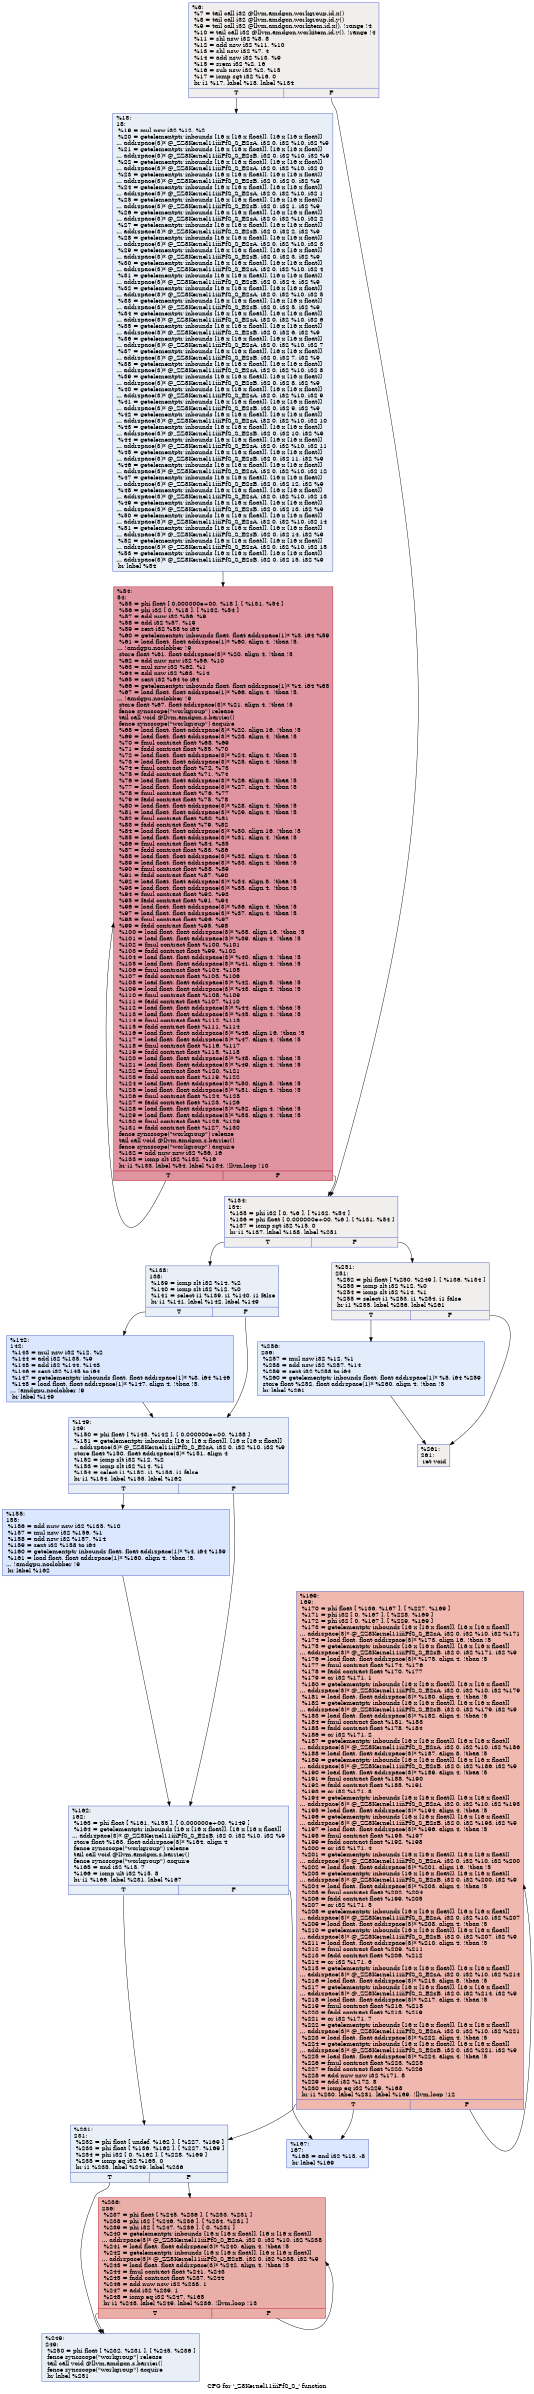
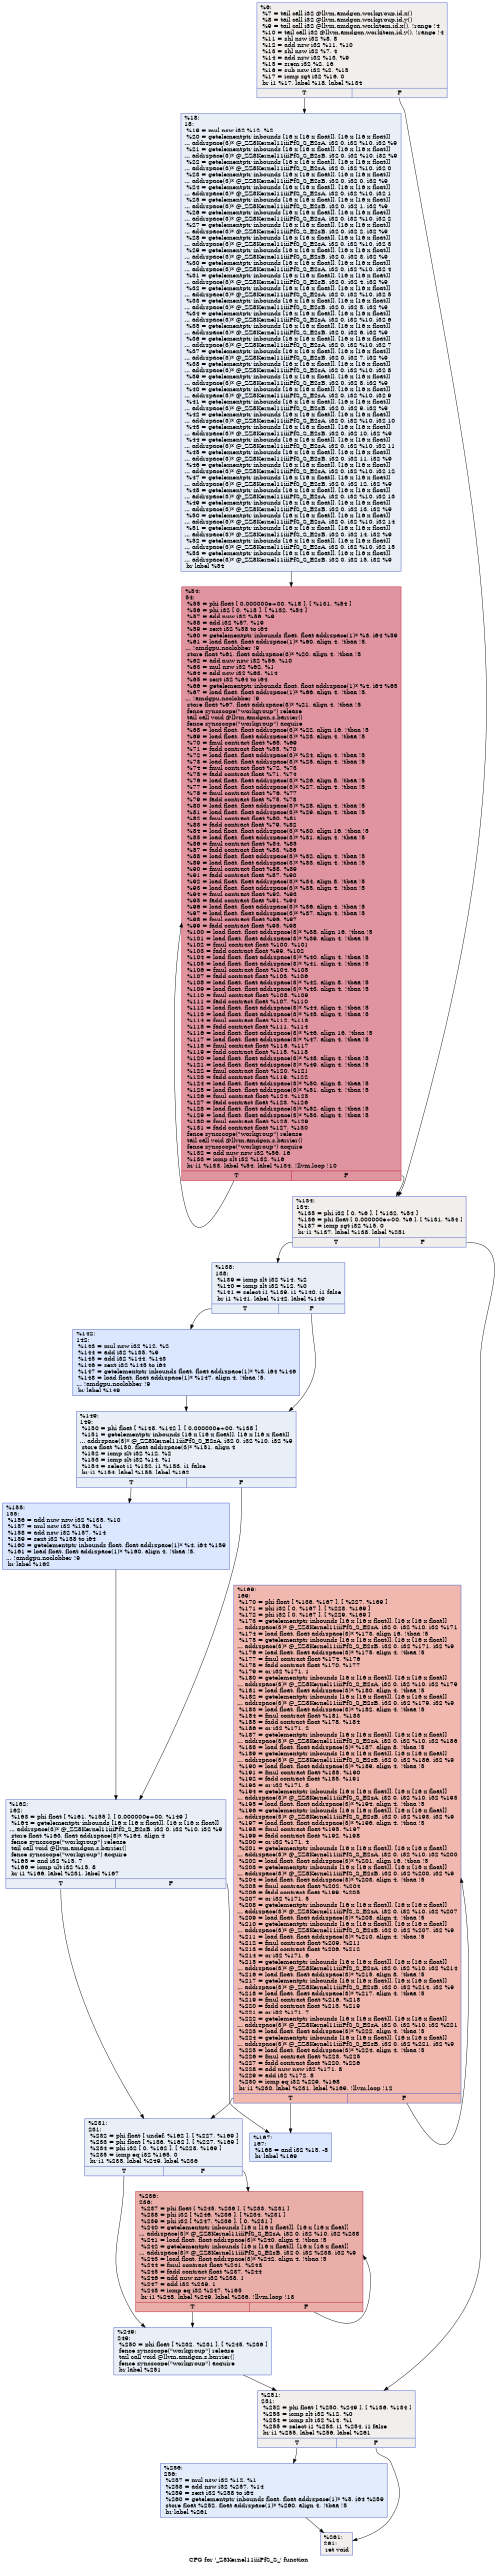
  digraph {
    fontname="DejaVu Serif"
    label="CFG for '_Z8Kernel11iiiPfS_S_' function"
    node [color="#3d50c3ff" fillcolor="#cedaeb70" fontname="DejaVu Serif" shape=record style=filled]
    edge [fontname="DejaVu Serif" tailport=s0]
    n1 [fillcolor="#e0dbd870" label="{%6:\l  %7 = tail call i32 @llvm.amdgcn.workgroup.id.x()\l  %8 = tail call i32 @llvm.amdgcn.workgroup.id.y()\l  %9 = tail call i32 @llvm.amdgcn.workitem.id.x(), !range !4\l  %10 = tail call i32 @llvm.amdgcn.workitem.id.y(), !range !4\l  %11 = shl nsw i32 %8, 8\l  %12 = add nsw i32 %11, %10\l  %13 = shl nsw i32 %7, 4\l  %14 = add nsw i32 %13, %9\l  %15 = srem i32 %2, 16\l  %16 = sub nsw i32 %2, %15\l  %17 = icmp sgt i32 %16, 0\l  br i1 %17, label %18, label %134\l|{<s0>T|<s1>F}}"]
    n2 [label="{%18:\l18:                                               \l  %19 = mul nsw i32 %12, %2\l  %20 = getelementptr inbounds [16 x [16 x float]], [16 x [16 x float]]\l... addrspace(3)* @_ZZ8Kernel11iiiPfS_S_E2sA, i32 0, i32 %10, i32 %9\l  %21 = getelementptr inbounds [16 x [16 x float]], [16 x [16 x float]]\l... addrspace(3)* @_ZZ8Kernel11iiiPfS_S_E2sB, i32 0, i32 %10, i32 %9\l  %22 = getelementptr inbounds [16 x [16 x float]], [16 x [16 x float]]\l... addrspace(3)* @_ZZ8Kernel11iiiPfS_S_E2sA, i32 0, i32 %10, i32 0\l  %23 = getelementptr inbounds [16 x [16 x float]], [16 x [16 x float]]\l... addrspace(3)* @_ZZ8Kernel11iiiPfS_S_E2sB, i32 0, i32 0, i32 %9\l  %24 = getelementptr inbounds [16 x [16 x float]], [16 x [16 x float]]\l... addrspace(3)* @_ZZ8Kernel11iiiPfS_S_E2sA, i32 0, i32 %10, i32 1\l  %25 = getelementptr inbounds [16 x [16 x float]], [16 x [16 x float]]\l... addrspace(3)* @_ZZ8Kernel11iiiPfS_S_E2sB, i32 0, i32 1, i32 %9\l  %26 = getelementptr inbounds [16 x [16 x float]], [16 x [16 x float]]\l... addrspace(3)* @_ZZ8Kernel11iiiPfS_S_E2sA, i32 0, i32 %10, i32 2\l  %27 = getelementptr inbounds [16 x [16 x float]], [16 x [16 x float]]\l... addrspace(3)* @_ZZ8Kernel11iiiPfS_S_E2sB, i32 0, i32 2, i32 %9\l  %28 = getelementptr inbounds [16 x [16 x float]], [16 x [16 x float]]\l... addrspace(3)* @_ZZ8Kernel11iiiPfS_S_E2sA, i32 0, i32 %10, i32 3\l  %29 = getelementptr inbounds [16 x [16 x float]], [16 x [16 x float]]\l... addrspace(3)* @_ZZ8Kernel11iiiPfS_S_E2sB, i32 0, i32 3, i32 %9\l  %30 = getelementptr inbounds [16 x [16 x float]], [16 x [16 x float]]\l... addrspace(3)* @_ZZ8Kernel11iiiPfS_S_E2sA, i32 0, i32 %10, i32 4\l  %31 = getelementptr inbounds [16 x [16 x float]], [16 x [16 x float]]\l... addrspace(3)* @_ZZ8Kernel11iiiPfS_S_E2sB, i32 0, i32 4, i32 %9\l  %32 = getelementptr inbounds [16 x [16 x float]], [16 x [16 x float]]\l... addrspace(3)* @_ZZ8Kernel11iiiPfS_S_E2sA, i32 0, i32 %10, i32 5\l  %33 = getelementptr inbounds [16 x [16 x float]], [16 x [16 x float]]\l... addrspace(3)* @_ZZ8Kernel11iiiPfS_S_E2sB, i32 0, i32 5, i32 %9\l  %34 = getelementptr inbounds [16 x [16 x float]], [16 x [16 x float]]\l... addrspace(3)* @_ZZ8Kernel11iiiPfS_S_E2sA, i32 0, i32 %10, i32 6\l  %35 = getelementptr inbounds [16 x [16 x float]], [16 x [16 x float]]\l... addrspace(3)* @_ZZ8Kernel11iiiPfS_S_E2sB, i32 0, i32 6, i32 %9\l  %36 = getelementptr inbounds [16 x [16 x float]], [16 x [16 x float]]\l... addrspace(3)* @_ZZ8Kernel11iiiPfS_S_E2sA, i32 0, i32 %10, i32 7\l  %37 = getelementptr inbounds [16 x [16 x float]], [16 x [16 x float]]\l... addrspace(3)* @_ZZ8Kernel11iiiPfS_S_E2sB, i32 0, i32 7, i32 %9\l  %38 = getelementptr inbounds [16 x [16 x float]], [16 x [16 x float]]\l... addrspace(3)* @_ZZ8Kernel11iiiPfS_S_E2sA, i32 0, i32 %10, i32 8\l  %39 = getelementptr inbounds [16 x [16 x float]], [16 x [16 x float]]\l... addrspace(3)* @_ZZ8Kernel11iiiPfS_S_E2sB, i32 0, i32 8, i32 %9\l  %40 = getelementptr inbounds [16 x [16 x float]], [16 x [16 x float]]\l... addrspace(3)* @_ZZ8Kernel11iiiPfS_S_E2sA, i32 0, i32 %10, i32 9\l  %41 = getelementptr inbounds [16 x [16 x float]], [16 x [16 x float]]\l... addrspace(3)* @_ZZ8Kernel11iiiPfS_S_E2sB, i32 0, i32 9, i32 %9\l  %42 = getelementptr inbounds [16 x [16 x float]], [16 x [16 x float]]\l... addrspace(3)* @_ZZ8Kernel11iiiPfS_S_E2sA, i32 0, i32 %10, i32 10\l  %43 = getelementptr inbounds [16 x [16 x float]], [16 x [16 x float]]\l... addrspace(3)* @_ZZ8Kernel11iiiPfS_S_E2sB, i32 0, i32 10, i32 %9\l  %44 = getelementptr inbounds [16 x [16 x float]], [16 x [16 x float]]\l... addrspace(3)* @_ZZ8Kernel11iiiPfS_S_E2sA, i32 0, i32 %10, i32 11\l  %45 = getelementptr inbounds [16 x [16 x float]], [16 x [16 x float]]\l... addrspace(3)* @_ZZ8Kernel11iiiPfS_S_E2sB, i32 0, i32 11, i32 %9\l  %46 = getelementptr inbounds [16 x [16 x float]], [16 x [16 x float]]\l... addrspace(3)* @_ZZ8Kernel11iiiPfS_S_E2sA, i32 0, i32 %10, i32 12\l  %47 = getelementptr inbounds [16 x [16 x float]], [16 x [16 x float]]\l... addrspace(3)* @_ZZ8Kernel11iiiPfS_S_E2sB, i32 0, i32 12, i32 %9\l  %48 = getelementptr inbounds [16 x [16 x float]], [16 x [16 x float]]\l... addrspace(3)* @_ZZ8Kernel11iiiPfS_S_E2sA, i32 0, i32 %10, i32 13\l  %49 = getelementptr inbounds [16 x [16 x float]], [16 x [16 x float]]\l... addrspace(3)* @_ZZ8Kernel11iiiPfS_S_E2sB, i32 0, i32 13, i32 %9\l  %50 = getelementptr inbounds [16 x [16 x float]], [16 x [16 x float]]\l... addrspace(3)* @_ZZ8Kernel11iiiPfS_S_E2sA, i32 0, i32 %10, i32 14\l  %51 = getelementptr inbounds [16 x [16 x float]], [16 x [16 x float]]\l... addrspace(3)* @_ZZ8Kernel11iiiPfS_S_E2sB, i32 0, i32 14, i32 %9\l  %52 = getelementptr inbounds [16 x [16 x float]], [16 x [16 x float]]\l... addrspace(3)* @_ZZ8Kernel11iiiPfS_S_E2sA, i32 0, i32 %10, i32 15\l  %53 = getelementptr inbounds [16 x [16 x float]], [16 x [16 x float]]\l... addrspace(3)* @_ZZ8Kernel11iiiPfS_S_E2sB, i32 0, i32 15, i32 %9\l  br label %54\l}"]
    n3 [fillcolor="#e0dbd870" label="{%134:\l134:                                              \l  %135 = phi i32 [ 0, %6 ], [ %132, %54 ]\l  %136 = phi float [ 0.000000e+00, %6 ], [ %131, %54 ]\l  %137 = icmp sgt i32 %15, 0\l  br i1 %137, label %138, label %251\l|{<s0>T|<s1>F}}"]
    n4 [color="#b70d28ff" fillcolor="#b70d2870" label="{%54:\l54:                                               \l  %55 = phi float [ 0.000000e+00, %18 ], [ %131, %54 ]\l  %56 = phi i32 [ 0, %18 ], [ %132, %54 ]\l  %57 = add nuw i32 %56, %9\l  %58 = add i32 %57, %19\l  %59 = sext i32 %58 to i64\l  %60 = getelementptr inbounds float, float addrspace(1)* %3, i64 %59\l  %61 = load float, float addrspace(1)* %60, align 4, !tbaa !5,\l... !amdgpu.noclobber !9\l  store float %61, float addrspace(3)* %20, align 4, !tbaa !5\l  %62 = add nuw nsw i32 %56, %10\l  %63 = mul nsw i32 %62, %1\l  %64 = add nsw i32 %63, %14\l  %65 = sext i32 %64 to i64\l  %66 = getelementptr inbounds float, float addrspace(1)* %4, i64 %65\l  %67 = load float, float addrspace(1)* %66, align 4, !tbaa !5,\l... !amdgpu.noclobber !9\l  store float %67, float addrspace(3)* %21, align 4, !tbaa !5\l  fence syncscope(\"workgroup\") release\l  tail call void @llvm.amdgcn.s.barrier()\l  fence syncscope(\"workgroup\") acquire\l  %68 = load float, float addrspace(3)* %22, align 16, !tbaa !5\l  %69 = load float, float addrspace(3)* %23, align 4, !tbaa !5\l  %70 = fmul contract float %68, %69\l  %71 = fadd contract float %55, %70\l  %72 = load float, float addrspace(3)* %24, align 4, !tbaa !5\l  %73 = load float, float addrspace(3)* %25, align 4, !tbaa !5\l  %74 = fmul contract float %72, %73\l  %75 = fadd contract float %71, %74\l  %76 = load float, float addrspace(3)* %26, align 8, !tbaa !5\l  %77 = load float, float addrspace(3)* %27, align 4, !tbaa !5\l  %78 = fmul contract float %76, %77\l  %79 = fadd contract float %75, %78\l  %80 = load float, float addrspace(3)* %28, align 4, !tbaa !5\l  %81 = load float, float addrspace(3)* %29, align 4, !tbaa !5\l  %82 = fmul contract float %80, %81\l  %83 = fadd contract float %79, %82\l  %84 = load float, float addrspace(3)* %30, align 16, !tbaa !5\l  %85 = load float, float addrspace(3)* %31, align 4, !tbaa !5\l  %86 = fmul contract float %84, %85\l  %87 = fadd contract float %83, %86\l  %88 = load float, float addrspace(3)* %32, align 4, !tbaa !5\l  %89 = load float, float addrspace(3)* %33, align 4, !tbaa !5\l  %90 = fmul contract float %88, %89\l  %91 = fadd contract float %87, %90\l  %92 = load float, float addrspace(3)* %34, align 8, !tbaa !5\l  %93 = load float, float addrspace(3)* %35, align 4, !tbaa !5\l  %94 = fmul contract float %92, %93\l  %95 = fadd contract float %91, %94\l  %96 = load float, float addrspace(3)* %36, align 4, !tbaa !5\l  %97 = load float, float addrspace(3)* %37, align 4, !tbaa !5\l  %98 = fmul contract float %96, %97\l  %99 = fadd contract float %95, %98\l  %100 = load float, float addrspace(3)* %38, align 16, !tbaa !5\l  %101 = load float, float addrspace(3)* %39, align 4, !tbaa !5\l  %102 = fmul contract float %100, %101\l  %103 = fadd contract float %99, %102\l  %104 = load float, float addrspace(3)* %40, align 4, !tbaa !5\l  %105 = load float, float addrspace(3)* %41, align 4, !tbaa !5\l  %106 = fmul contract float %104, %105\l  %107 = fadd contract float %103, %106\l  %108 = load float, float addrspace(3)* %42, align 8, !tbaa !5\l  %109 = load float, float addrspace(3)* %43, align 4, !tbaa !5\l  %110 = fmul contract float %108, %109\l  %111 = fadd contract float %107, %110\l  %112 = load float, float addrspace(3)* %44, align 4, !tbaa !5\l  %113 = load float, float addrspace(3)* %45, align 4, !tbaa !5\l  %114 = fmul contract float %112, %113\l  %115 = fadd contract float %111, %114\l  %116 = load float, float addrspace(3)* %46, align 16, !tbaa !5\l  %117 = load float, float addrspace(3)* %47, align 4, !tbaa !5\l  %118 = fmul contract float %116, %117\l  %119 = fadd contract float %115, %118\l  %120 = load float, float addrspace(3)* %48, align 4, !tbaa !5\l  %121 = load float, float addrspace(3)* %49, align 4, !tbaa !5\l  %122 = fmul contract float %120, %121\l  %123 = fadd contract float %119, %122\l  %124 = load float, float addrspace(3)* %50, align 8, !tbaa !5\l  %125 = load float, float addrspace(3)* %51, align 4, !tbaa !5\l  %126 = fmul contract float %124, %125\l  %127 = fadd contract float %123, %126\l  %128 = load float, float addrspace(3)* %52, align 4, !tbaa !5\l  %129 = load float, float addrspace(3)* %53, align 4, !tbaa !5\l  %130 = fmul contract float %128, %129\l  %131 = fadd contract float %127, %130\l  fence syncscope(\"workgroup\") release\l  tail call void @llvm.amdgcn.s.barrier()\l  fence syncscope(\"workgroup\") acquire\l  %132 = add nuw nsw i32 %56, 16\l  %133 = icmp slt i32 %132, %16\l  br i1 %133, label %54, label %134, !llvm.loop !10\l|{<s0>T|<s1>F}}"]
    n5 [label="{%138:\l138:                                              \l  %139 = icmp slt i32 %14, %2\l  %140 = icmp slt i32 %12, %0\l  %141 = select i1 %139, i1 %140, i1 false\l  br i1 %141, label %142, label %149\l|{<s0>T|<s1>F}}"]
    n6 [fillcolor="#e0dbd870" label="{%251:\l251:                                              \l  %252 = phi float [ %250, %249 ], [ %136, %134 ]\l  %253 = icmp slt i32 %12, %0\l  %254 = icmp slt i32 %14, %1\l  %255 = select i1 %253, i1 %254, i1 false\l  br i1 %255, label %256, label %261\l|{<s0>T|<s1>F}}"]
    n7 [fillcolor="#abc8fd70" label="{%142:\l142:                                              \l  %143 = mul nsw i32 %12, %2\l  %144 = add i32 %135, %9\l  %145 = add i32 %144, %143\l  %146 = sext i32 %145 to i64\l  %147 = getelementptr inbounds float, float addrspace(1)* %3, i64 %146\l  %148 = load float, float addrspace(1)* %147, align 4, !tbaa !5,\l... !amdgpu.noclobber !9\l  br label %149\l}"]
    n8 [label="{%149:\l149:                                              \l  %150 = phi float [ %148, %142 ], [ 0.000000e+00, %138 ]\l  %151 = getelementptr inbounds [16 x [16 x float]], [16 x [16 x float]]\l... addrspace(3)* @_ZZ8Kernel11iiiPfS_S_E2sA, i32 0, i32 %10, i32 %9\l  store float %150, float addrspace(3)* %151, align 4\l  %152 = icmp slt i32 %12, %2\l  %153 = icmp slt i32 %14, %1\l  %154 = select i1 %152, i1 %153, i1 false\l  br i1 %154, label %155, label %162\l|{<s0>T|<s1>F}}"]
    n9 [fillcolor="#bfd3f670" label="{%256:\l256:                                              \l  %257 = mul nsw i32 %12, %1\l  %258 = add nsw i32 %257, %14\l  %259 = sext i32 %258 to i64\l  %260 = getelementptr inbounds float, float addrspace(1)* %5, i64 %259\l  store float %252, float addrspace(1)* %260, align 4, !tbaa !5\l  br label %261\l}"]
    n10 [fillcolor="#e0dbd870" label="{%261:\l261:                                              \l  ret void\l}"]
    n11 [fillcolor="#abc8fd70" label="{%155:\l155:                                              \l  %156 = add nuw nsw i32 %135, %10\l  %157 = mul nsw i32 %156, %1\l  %158 = add nsw i32 %157, %14\l  %159 = sext i32 %158 to i64\l  %160 = getelementptr inbounds float, float addrspace(1)* %4, i64 %159\l  %161 = load float, float addrspace(1)* %160, align 4, !tbaa !5,\l... !amdgpu.noclobber !9\l  br label %162\l}"]
    n12 [label="{%162:\l162:                                              \l  %163 = phi float [ %161, %155 ], [ 0.000000e+00, %149 ]\l  %164 = getelementptr inbounds [16 x [16 x float]], [16 x [16 x float]]\l... addrspace(3)* @_ZZ8Kernel11iiiPfS_S_E2sB, i32 0, i32 %10, i32 %9\l  store float %163, float addrspace(3)* %164, align 4\l  fence syncscope(\"workgroup\") release\l  tail call void @llvm.amdgcn.s.barrier()\l  fence syncscope(\"workgroup\") acquire\l  %165 = and i32 %15, 7\l  %166 = icmp ult i32 %15, 8\l  br i1 %166, label %231, label %167\l|{<s0>T|<s1>F}}"]
    n13 [label="{%231:\l231:                                              \l  %232 = phi float [ undef, %162 ], [ %227, %169 ]\l  %233 = phi float [ %136, %162 ], [ %227, %169 ]\l  %234 = phi i32 [ 0, %162 ], [ %228, %169 ]\l  %235 = icmp eq i32 %165, 0\l  br i1 %235, label %249, label %236\l|{<s0>T|<s1>F}}"]
    n14 [fillcolor="#abc8fd70" label="{%167:\l167:                                              \l  %168 = and i32 %15, -8\l  br label %169\l}"]
    n15 [label="{%249:\l249:                                              \l  %250 = phi float [ %232, %231 ], [ %245, %236 ]\l  fence syncscope(\"workgroup\") release\l  tail call void @llvm.amdgcn.s.barrier()\l  fence syncscope(\"workgroup\") acquire\l  br label %251\l}"]
    n16 [color="#b70d28ff" fillcolor="#d0473d70" label="{%236:\l236:                                              \l  %237 = phi float [ %245, %236 ], [ %233, %231 ]\l  %238 = phi i32 [ %246, %236 ], [ %234, %231 ]\l  %239 = phi i32 [ %247, %236 ], [ 0, %231 ]\l  %240 = getelementptr inbounds [16 x [16 x float]], [16 x [16 x float]]\l... addrspace(3)* @_ZZ8Kernel11iiiPfS_S_E2sA, i32 0, i32 %10, i32 %238\l  %241 = load float, float addrspace(3)* %240, align 4, !tbaa !5\l  %242 = getelementptr inbounds [16 x [16 x float]], [16 x [16 x float]]\l... addrspace(3)* @_ZZ8Kernel11iiiPfS_S_E2sB, i32 0, i32 %238, i32 %9\l  %243 = load float, float addrspace(3)* %242, align 4, !tbaa !5\l  %244 = fmul contract float %241, %243\l  %245 = fadd contract float %237, %244\l  %246 = add nuw nsw i32 %238, 1\l  %247 = add i32 %239, 1\l  %248 = icmp eq i32 %247, %165\l  br i1 %248, label %249, label %236, !llvm.loop !13\l|{<s0>T|<s1>F}}"]
    n17 [fillcolor="#dc5d4a70" label="{%169:\l169:                                              \l  %170 = phi float [ %136, %167 ], [ %227, %169 ]\l  %171 = phi i32 [ 0, %167 ], [ %228, %169 ]\l  %172 = phi i32 [ 0, %167 ], [ %229, %169 ]\l  %173 = getelementptr inbounds [16 x [16 x float]], [16 x [16 x float]]\l... addrspace(3)* @_ZZ8Kernel11iiiPfS_S_E2sA, i32 0, i32 %10, i32 %171\l  %174 = load float, float addrspace(3)* %173, align 16, !tbaa !5\l  %175 = getelementptr inbounds [16 x [16 x float]], [16 x [16 x float]]\l... addrspace(3)* @_ZZ8Kernel11iiiPfS_S_E2sB, i32 0, i32 %171, i32 %9\l  %176 = load float, float addrspace(3)* %175, align 4, !tbaa !5\l  %177 = fmul contract float %174, %176\l  %178 = fadd contract float %170, %177\l  %179 = or i32 %171, 1\l  %180 = getelementptr inbounds [16 x [16 x float]], [16 x [16 x float]]\l... addrspace(3)* @_ZZ8Kernel11iiiPfS_S_E2sA, i32 0, i32 %10, i32 %179\l  %181 = load float, float addrspace(3)* %180, align 4, !tbaa !5\l  %182 = getelementptr inbounds [16 x [16 x float]], [16 x [16 x float]]\l... addrspace(3)* @_ZZ8Kernel11iiiPfS_S_E2sB, i32 0, i32 %179, i32 %9\l  %183 = load float, float addrspace(3)* %182, align 4, !tbaa !5\l  %184 = fmul contract float %181, %183\l  %185 = fadd contract float %178, %184\l  %186 = or i32 %171, 2\l  %187 = getelementptr inbounds [16 x [16 x float]], [16 x [16 x float]]\l... addrspace(3)* @_ZZ8Kernel11iiiPfS_S_E2sA, i32 0, i32 %10, i32 %186\l  %188 = load float, float addrspace(3)* %187, align 8, !tbaa !5\l  %189 = getelementptr inbounds [16 x [16 x float]], [16 x [16 x float]]\l... addrspace(3)* @_ZZ8Kernel11iiiPfS_S_E2sB, i32 0, i32 %186, i32 %9\l  %190 = load float, float addrspace(3)* %189, align 4, !tbaa !5\l  %191 = fmul contract float %188, %190\l  %192 = fadd contract float %185, %191\l  %193 = or i32 %171, 3\l  %194 = getelementptr inbounds [16 x [16 x float]], [16 x [16 x float]]\l... addrspace(3)* @_ZZ8Kernel11iiiPfS_S_E2sA, i32 0, i32 %10, i32 %193\l  %195 = load float, float addrspace(3)* %194, align 4, !tbaa !5\l  %196 = getelementptr inbounds [16 x [16 x float]], [16 x [16 x float]]\l... addrspace(3)* @_ZZ8Kernel11iiiPfS_S_E2sB, i32 0, i32 %193, i32 %9\l  %197 = load float, float addrspace(3)* %196, align 4, !tbaa !5\l  %198 = fmul contract float %195, %197\l  %199 = fadd contract float %192, %198\l  %200 = or i32 %171, 4\l  %201 = getelementptr inbounds [16 x [16 x float]], [16 x [16 x float]]\l... addrspace(3)* @_ZZ8Kernel11iiiPfS_S_E2sA, i32 0, i32 %10, i32 %200\l  %202 = load float, float addrspace(3)* %201, align 16, !tbaa !5\l  %203 = getelementptr inbounds [16 x [16 x float]], [16 x [16 x float]]\l... addrspace(3)* @_ZZ8Kernel11iiiPfS_S_E2sB, i32 0, i32 %200, i32 %9\l  %204 = load float, float addrspace(3)* %203, align 4, !tbaa !5\l  %205 = fmul contract float %202, %204\l  %206 = fadd contract float %199, %205\l  %207 = or i32 %171, 5\l  %208 = getelementptr inbounds [16 x [16 x float]], [16 x [16 x float]]\l... addrspace(3)* @_ZZ8Kernel11iiiPfS_S_E2sA, i32 0, i32 %10, i32 %207\l  %209 = load float, float addrspace(3)* %208, align 4, !tbaa !5\l  %210 = getelementptr inbounds [16 x [16 x float]], [16 x [16 x float]]\l... addrspace(3)* @_ZZ8Kernel11iiiPfS_S_E2sB, i32 0, i32 %207, i32 %9\l  %211 = load float, float addrspace(3)* %210, align 4, !tbaa !5\l  %212 = fmul contract float %209, %211\l  %213 = fadd contract float %206, %212\l  %214 = or i32 %171, 6\l  %215 = getelementptr inbounds [16 x [16 x float]], [16 x [16 x float]]\l... addrspace(3)* @_ZZ8Kernel11iiiPfS_S_E2sA, i32 0, i32 %10, i32 %214\l  %216 = load float, float addrspace(3)* %215, align 8, !tbaa !5\l  %217 = getelementptr inbounds [16 x [16 x float]], [16 x [16 x float]]\l... addrspace(3)* @_ZZ8Kernel11iiiPfS_S_E2sB, i32 0, i32 %214, i32 %9\l  %218 = load float, float addrspace(3)* %217, align 4, !tbaa !5\l  %219 = fmul contract float %216, %218\l  %220 = fadd contract float %213, %219\l  %221 = or i32 %171, 7\l  %222 = getelementptr inbounds [16 x [16 x float]], [16 x [16 x float]]\l... addrspace(3)* @_ZZ8Kernel11iiiPfS_S_E2sA, i32 0, i32 %10, i32 %221\l  %223 = load float, float addrspace(3)* %222, align 4, !tbaa !5\l  %224 = getelementptr inbounds [16 x [16 x float]], [16 x [16 x float]]\l... addrspace(3)* @_ZZ8Kernel11iiiPfS_S_E2sB, i32 0, i32 %221, i32 %9\l  %225 = load float, float addrspace(3)* %224, align 4, !tbaa !5\l  %226 = fmul contract float %223, %225\l  %227 = fadd contract float %220, %226\l  %228 = add nuw nsw i32 %171, 8\l  %229 = add i32 %172, 8\l  %230 = icmp eq i32 %229, %168\l  br i1 %230, label %231, label %169, !llvm.loop !12\l|{<s0>T|<s1>F}}"]
    n1 -> n2
    n1 -> n3 [tailport=s1]
    n2 -> n4
    n3 -> n5
    n3 -> n6 [tailport=s1]
    n4 -> n3 [tailport=s1]
    n4 -> n4
    n5 -> n7
    n5 -> n8 [tailport=s1]
    n6 -> n9
    n6 -> n10 [tailport=s1]
    n7 -> n8
    n8 -> n11
    n8 -> n12 [tailport=s1]
    n9 -> n10
    n11 -> n12
    n12 -> n13
    n12 -> n14 [tailport=s1]
    n13 -> n15
    n13 -> n16 [tailport=s1]
+   n15 -> n6
    n16 -> n15
    n16 -> n16 [tailport=s1]
    n17 -> n13
    n17 -> n14
    n17 -> n17 [tailport=s1]
  }
